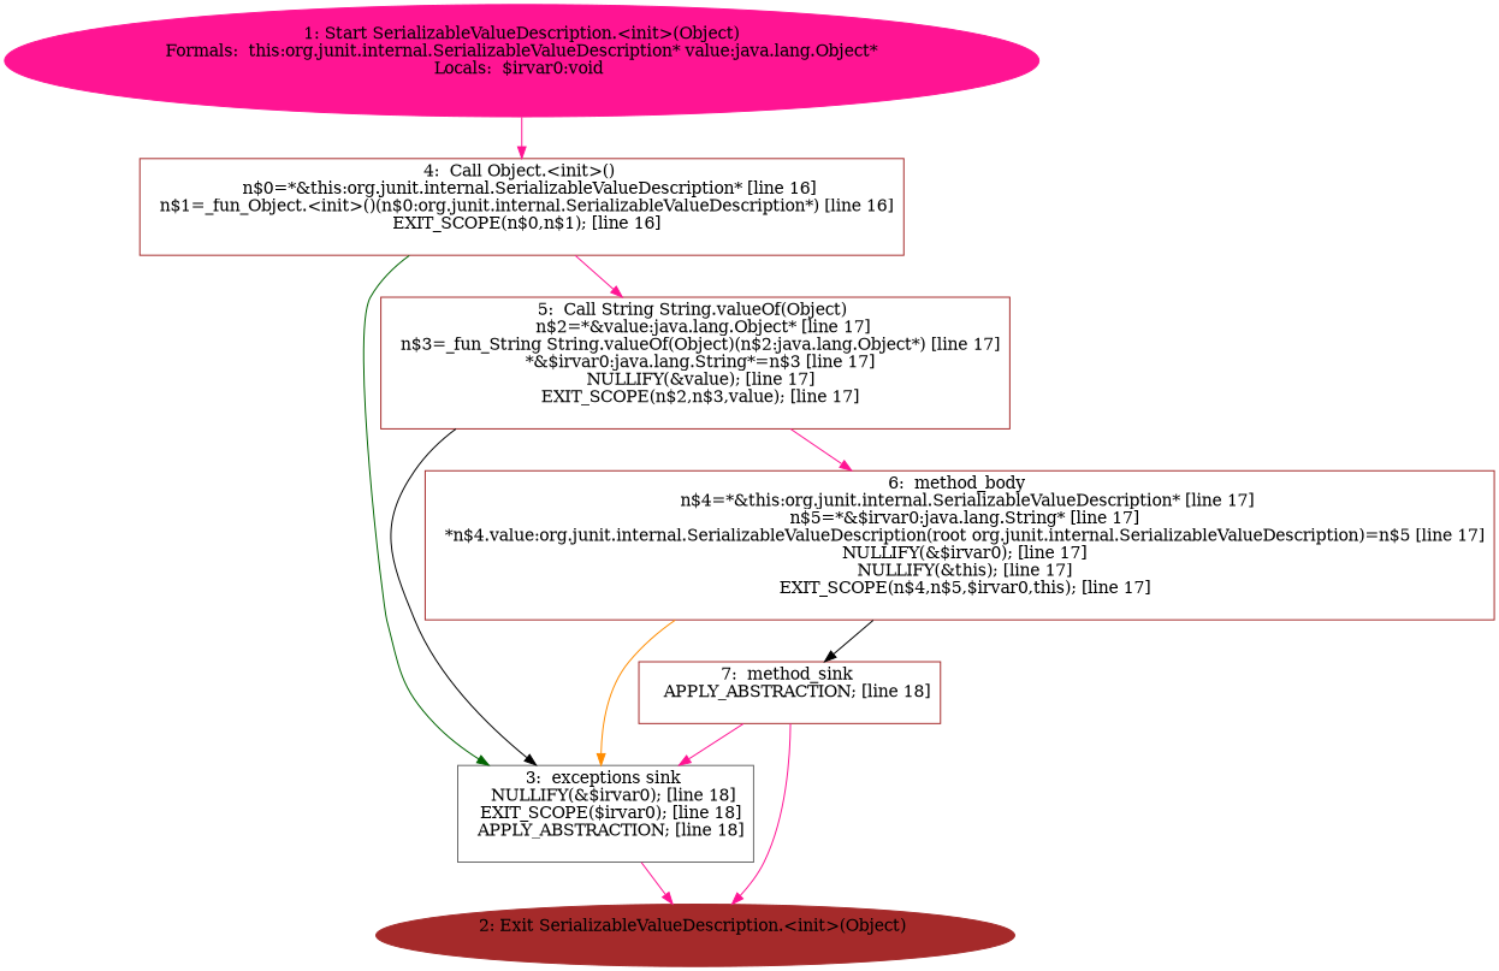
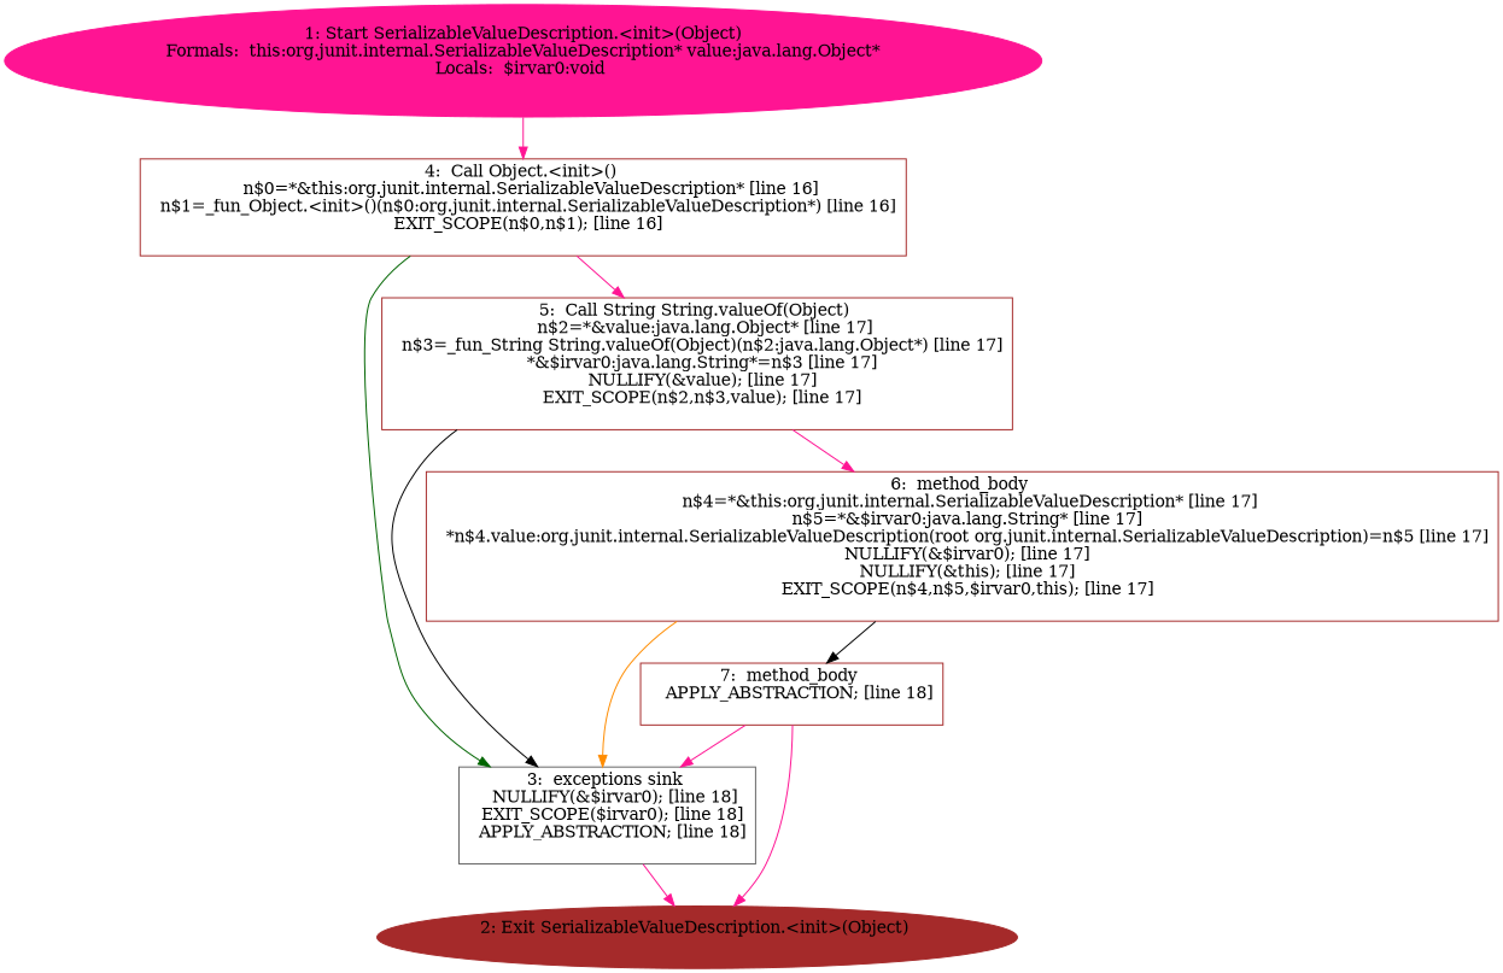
  digraph {
    node [color=brown shape=box]
    edge [color=deeppink]
    n1 [color=deeppink label="1: Start SerializableValueDescription.<init>(Object)\nFormals:  this:org.junit.internal.SerializableValueDescription* value:java.lang.Object*\nLocals:  $irvar0:void \n  " style=filled shape=""]
    n2 [label="4:  Call Object.<init>() \n   n$0=*&this:org.junit.internal.SerializableValueDescription* [line 16]\n  n$1=_fun_Object.<init>()(n$0:org.junit.internal.SerializableValueDescription*) [line 16]\n  EXIT_SCOPE(n$0,n$1); [line 16]\n "]
    n3 [label="3:  exceptions sink \n   NULLIFY(&$irvar0); [line 18]\n  EXIT_SCOPE($irvar0); [line 18]\n  APPLY_ABSTRACTION; [line 18]\n " color=gray40]
    n4 [label="5:  Call String String.valueOf(Object) \n   n$2=*&value:java.lang.Object* [line 17]\n  n$3=_fun_String String.valueOf(Object)(n$2:java.lang.Object*) [line 17]\n  *&$irvar0:java.lang.String*=n$3 [line 17]\n  NULLIFY(&value); [line 17]\n  EXIT_SCOPE(n$2,n$3,value); [line 17]\n "]
    n5 [label="2: Exit SerializableValueDescription.<init>(Object) \n  " style=filled shape=""]
    n6 [label="6:  method_body \n   n$4=*&this:org.junit.internal.SerializableValueDescription* [line 17]\n  n$5=*&$irvar0:java.lang.String* [line 17]\n  *n$4.value:org.junit.internal.SerializableValueDescription(root org.junit.internal.SerializableValueDescription)=n$5 [line 17]\n  NULLIFY(&$irvar0); [line 17]\n  NULLIFY(&this); [line 17]\n  EXIT_SCOPE(n$4,n$5,$irvar0,this); [line 17]\n "]
-   n7 [label="7:  method_sink \n   APPLY_ABSTRACTION; [line 18]\n "]
+   n7 [label="7:  method_body \n   APPLY_ABSTRACTION; [line 18]\n "]
    n1 -> n2
    n2 -> n3 [color=darkgreen]
    n2 -> n4
    n3 -> n5
    n4 -> n3 [color=black]
    n4 -> n6
    n6 -> n3 [color=darkorange]
    n6 -> n7 [color=black]
    n7 -> n3
    n7 -> n5
  }
